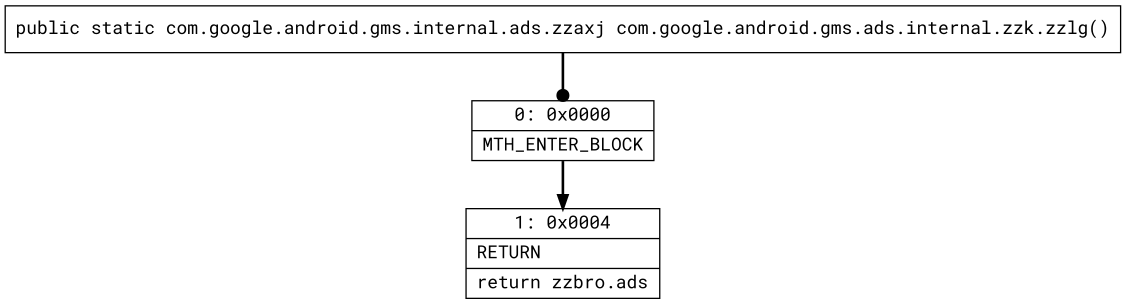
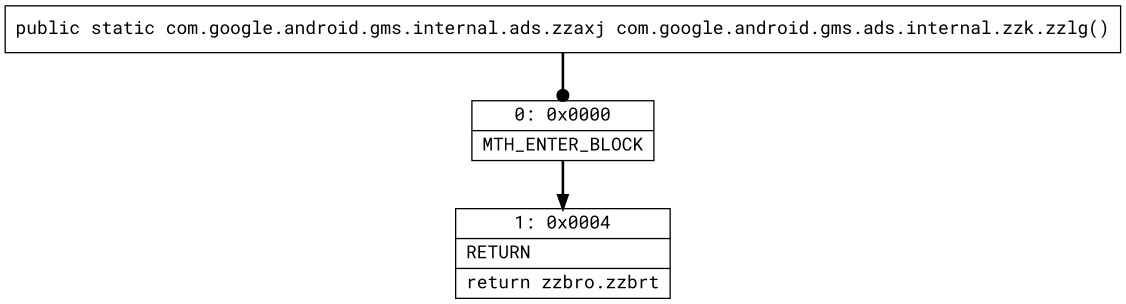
  digraph {
    fontname="Roboto Mono"
    node [shape=record fontname="Roboto Mono"]
    edge [style=bold fontname="Roboto Mono"]
    n1 [label="{0\:\ 0x0000|MTH_ENTER_BLOCK\l}"]
-   n2 [label="{1\:\ 0x0004|RETURN\l|return zzbro.ads\l}"]
+   n2 [label="{1\:\ 0x0004|RETURN\l|return zzbro.zzbrt\l}"]
    n3 [label="{public static com.google.android.gms.internal.ads.zzaxj com.google.android.gms.ads.internal.zzk.zzlg() }"]
    n1 -> n2 [arrowhead=normal]
    n3 -> n1 [arrowhead=dot]
  }
